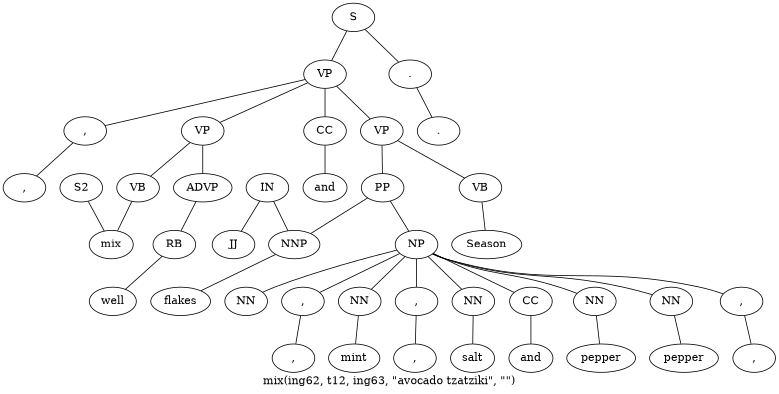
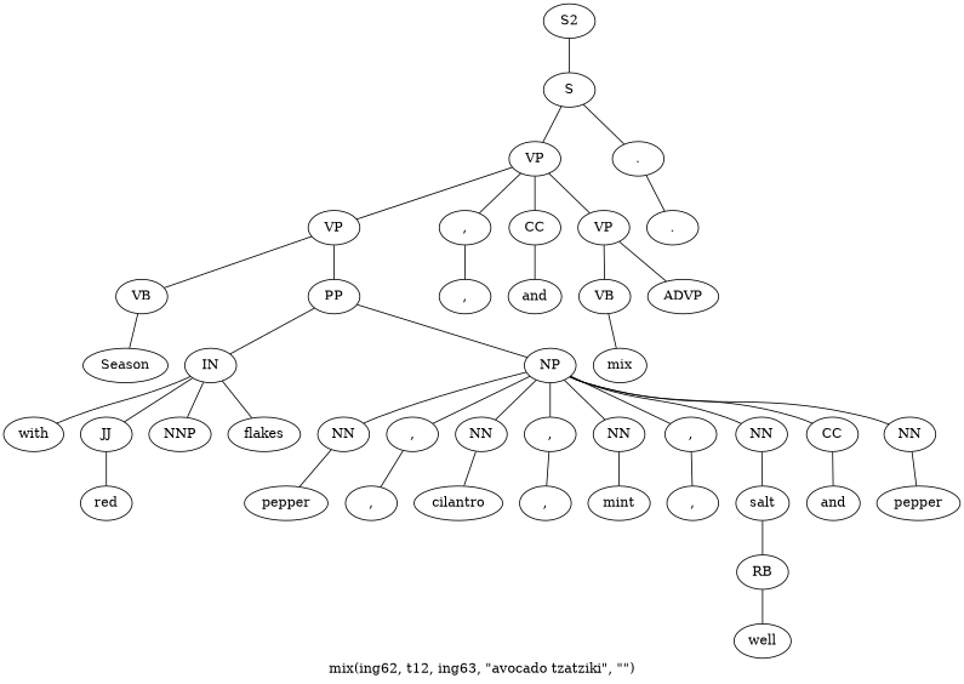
  graph {
    label="mix(ing62, t12, ing63, \"avocado tzatziki\", \"\")"
    n1 [label=S2]
    n2 [label=S]
    n3 [label=VP]
    n4 [label="."]
    n5 [label=VP]
    n6 [label=","]
    n7 [label=CC]
    n8 [label=VP]
    n9 [label="."]
    n10 [label=VB]
    n11 [label=PP]
    n12 [label=","]
    n13 [label=and]
    n14 [label=VB]
    n15 [label=ADVP]
    n16 [label=Season]
    n17 [label=IN]
    n18 [label=NP]
+   n19 [label=with]
    n20 [label=JJ]
    n21 [label=NNP]
    n22 [label=NN]
    n23 [label=","]
    n24 [label=NN]
    n25 [label=","]
    n26 [label=NN]
    n27 [label=","]
    n28 [label=NN]
    n29 [label=CC]
    n30 [label=NN]
+   n31 [label=red]
    n32 [label=pepper]
    n33 [label=flakes]
    n34 [label=","]
+   n35 [label=cilantro]
    n36 [label=","]
    n37 [label=mint]
    n38 [label=","]
    n39 [label=salt]
    n40 [label=and]
    n41 [label=pepper]
    n42 [label=mix]
    n43 [label=RB]
    n44 [label=well]
-   n1 -- n42
+   n1 -- n2
    n2 -- n3
    n2 -- n4
    n3 -- n5
    n3 -- n6
    n3 -- n7
    n3 -- n8
    n4 -- n9
    n5 -- n10
    n5 -- n11
    n6 -- n12
    n7 -- n13
    n8 -- n14
    n8 -- n15
    n10 -- n16
-   n11 -- n21
+   n11 -- n17
    n11 -- n18
    n14 -- n42
-   n15 -- n43
+   n39 -- n43
+   n17 -- n19
    n17 -- n20
    n17 -- n21
    n18 -- n22
    n18 -- n23
    n18 -- n24
    n18 -- n25
    n18 -- n26
    n18 -- n27
    n18 -- n28
    n18 -- n29
    n18 -- n30
-   n21 -- n33
+   n20 -- n31
+   n17 -- n33
    n22 -- n32
    n23 -- n34
+   n24 -- n35
    n25 -- n36
    n26 -- n37
    n27 -- n38
    n28 -- n39
    n29 -- n40
    n30 -- n41
    n43 -- n44
  }
